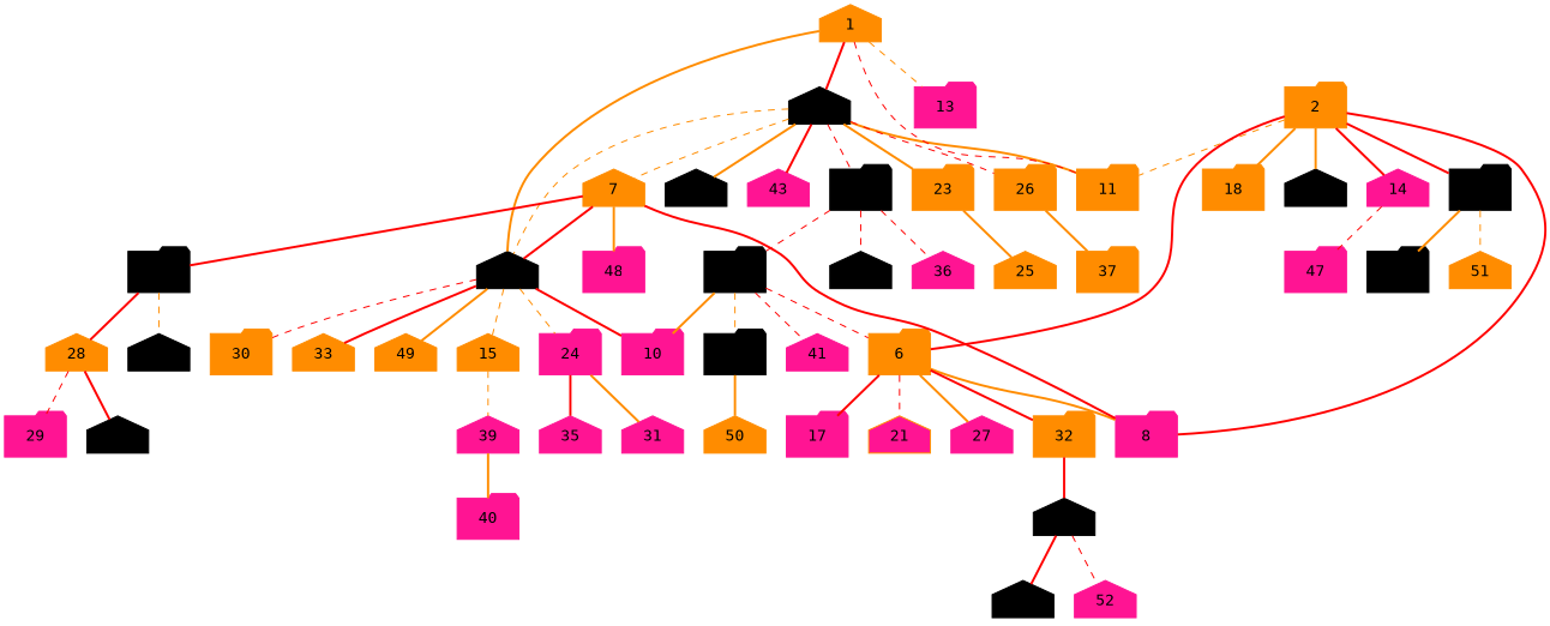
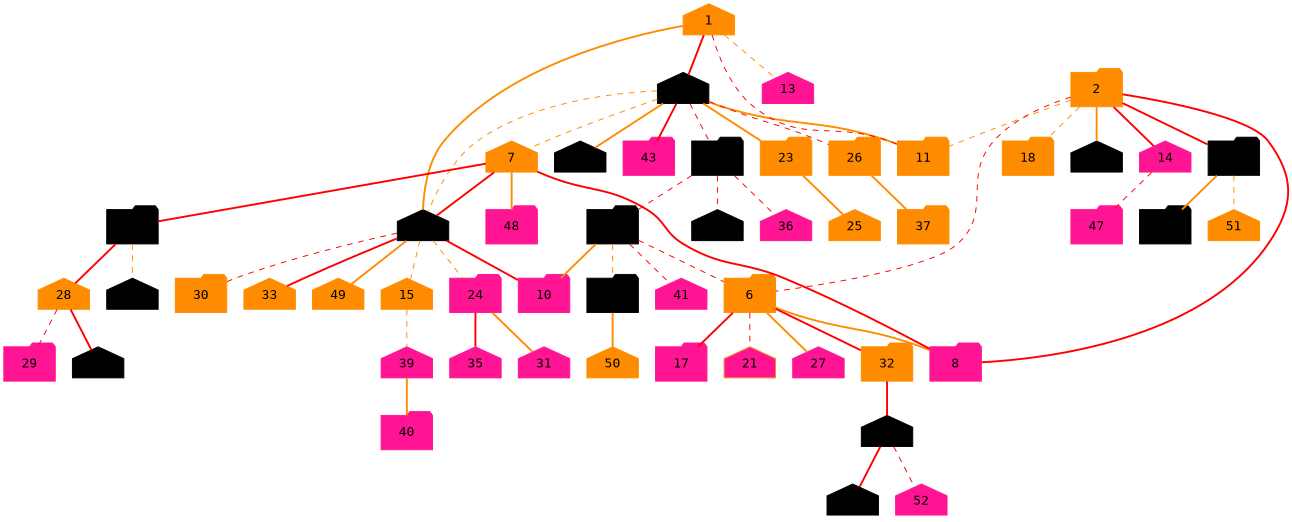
  graph {
    fontname="DejaVu Sans Mono"
    node [color=darkorange fontname="DejaVu Sans Mono" shape=house style=filled]
    edge [color=red fontname="DejaVu Sans Mono" style=bold]
    3 [color=black]
    1
    9 [color=black]
-   13 [color=deeppink shape=folder]
+   13 [color=deeppink]
    11 [shape=folder]
    2 [shape=folder]
    6 [shape=folder]
    8 [color=deeppink shape=folder]
    14 [color=deeppink]
    16 [color=black shape=folder]
    18 [shape=folder]
    22 [color=black]
    4 [color=black shape=folder]
    7
    23 [shape=folder]
    26 [shape=folder]
    38 [color=black]
-   43 [color=deeppink]
+   43 [color=deeppink shape=folder]
    10 [color=deeppink shape=folder]
    15
    24 [color=deeppink shape=folder]
    30 [shape=folder]
    33
    49
    17 [color=deeppink shape=folder]
    21 [fillcolor=deeppink]
    27 [color=deeppink]
    32 [shape=folder]
    47 [color=deeppink shape=folder]
    20 [color=black shape=folder]
    51
    5 [color=black shape=folder]
    12 [color=black]
    36 [color=deeppink]
    19 [color=black shape=folder]
    48 [color=deeppink shape=folder]
    25
    37 [shape=folder]
    41 [color=deeppink]
    42 [color=black shape=folder]
    50
    34 [color=black]
    28
    46 [color=black]
    39 [color=deeppink]
    31 [color=deeppink]
    35 [color=deeppink]
    40 [color=deeppink shape=folder]
    29 [color=deeppink shape=folder]
    44 [color=black]
    45 [color=black]
    52 [color=deeppink]
    3 -- 9 [color=darkorange style=dashed]
    3 -- 11 [color=darkorange]
    3 -- 4 [style=dashed]
    3 -- 7 [color=darkorange style=dashed]
    3 -- 23 [color=darkorange]
    3 -- 26 [style=dashed]
    3 -- 38 [color=darkorange]
    3 -- 43
    1 -- 3
    1 -- 9 [color=darkorange]
    1 -- 13 [color=darkorange style=dashed]
    1 -- 11 [style=dashed]
    9 -- 10
    9 -- 15 [color=darkorange style=dashed]
    9 -- 24 [color=darkorange style=dashed]
    9 -- 30 [style=dashed]
    9 -- 33
    9 -- 49 [color=darkorange]
    2 -- 11 [color=darkorange style=dashed]
-   2 -- 6
+   2 -- 6 [style=dashed]
    2 -- 8
    2 -- 14
    2 -- 16
-   2 -- 18 [color=darkorange]
+   2 -- 18 [color=darkorange style=dashed]
    2 -- 22 [color=darkorange]
    6 -- 8 [color=darkorange]
    6 -- 17
    6 -- 21 [style=dashed]
    6 -- 27 [color=darkorange]
    6 -- 32
    14 -- 47 [style=dashed]
    16 -- 20 [color=darkorange]
    16 -- 51 [color=darkorange style=dashed]
    4 -- 5 [style=dashed]
    4 -- 12 [style=dashed]
    4 -- 36 [style=dashed]
    7 -- 9
    7 -- 8
    7 -- 19
    7 -- 48 [color=darkorange]
    23 -- 25 [color=darkorange]
    26 -- 37 [color=darkorange]
    15 -- 39 [color=darkorange style=dashed]
    24 -- 31 [color=darkorange]
    24 -- 35
    32 -- 34
    5 -- 6 [style=dashed]
    5 -- 10 [color=darkorange]
    5 -- 41 [style=dashed]
    5 -- 42 [color=darkorange style=dashed]
    19 -- 28
    19 -- 46 [color=darkorange style=dashed]
    42 -- 50 [color=darkorange]
    34 -- 45
    34 -- 52 [style=dashed]
    28 -- 29 [style=dashed]
    28 -- 44
    39 -- 40 [color=darkorange]
  }
